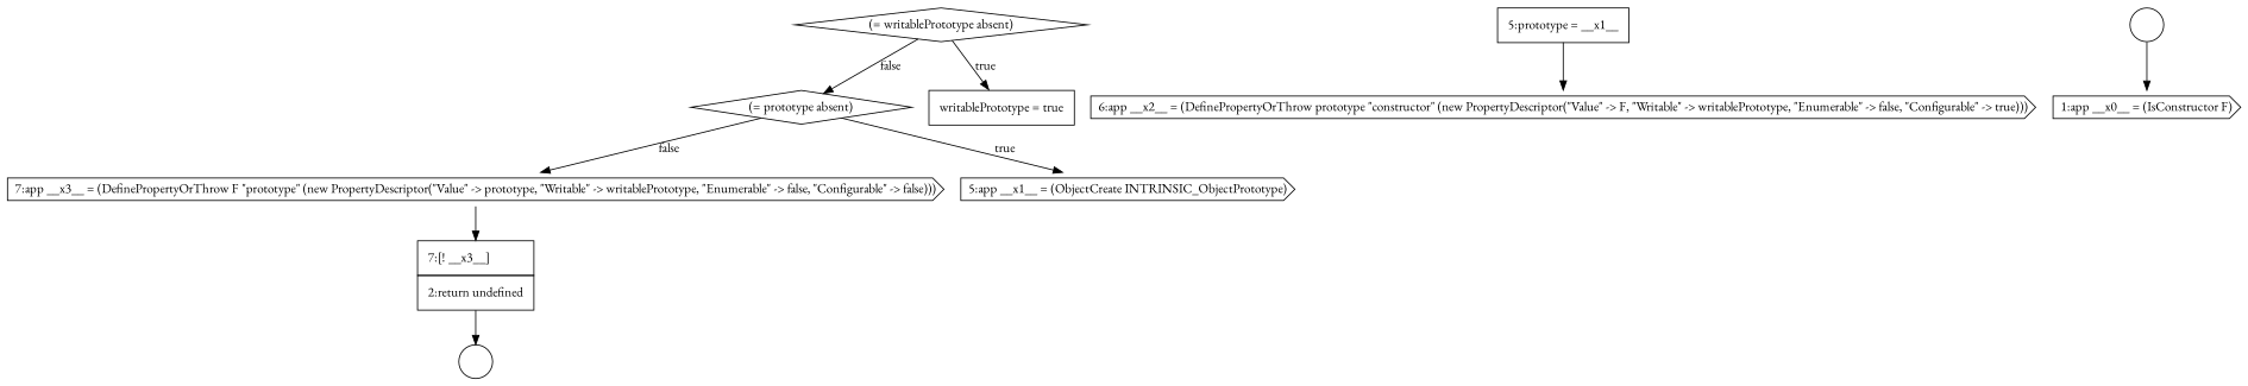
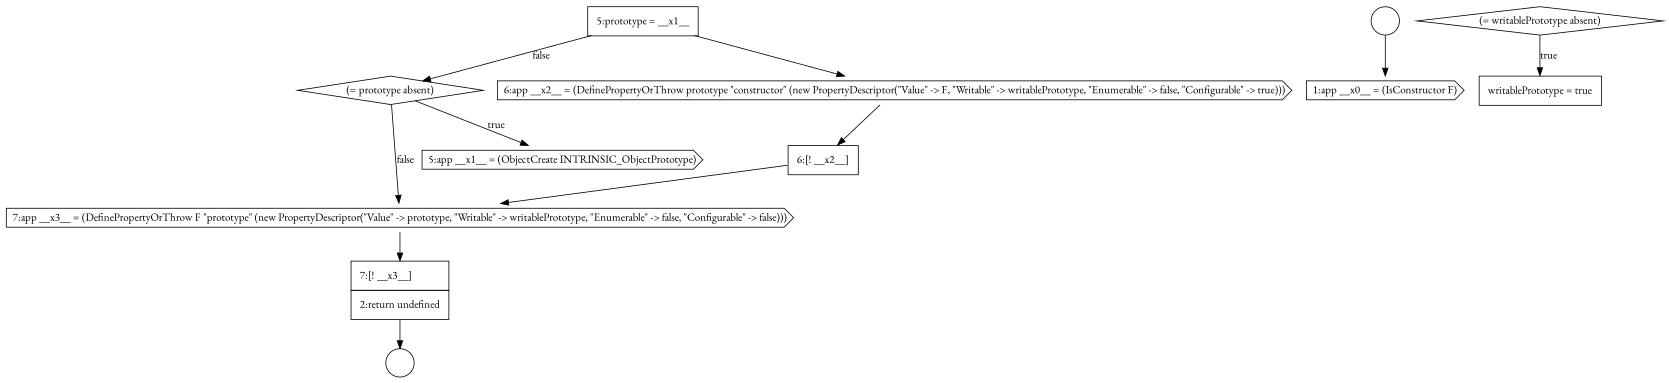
  digraph {
    fontname="EB Garamond"
    node [color=black fillcolor=white fontname="EB Garamond" shape=cds style=filled]
    edge [color=black fontname="EB Garamond"]
    n1 [label=<<font color="black">(= prototype absent)</font>> shape=diamond]
    n2 [label=<<font color="black">7:app __x3__ = (DefinePropertyOrThrow F &quot;prototype&quot; (new PropertyDescriptor(&quot;Value&quot; -&gt; prototype, &quot;Writable&quot; -&gt; writablePrototype, &quot;Enumerable&quot; -&gt; false, &quot;Configurable&quot; -&gt; false)))</font>>]
    n3 [label=<<font color="black">5:app __x1__ = (ObjectCreate INTRINSIC_ObjectPrototype)</font>>]
    n4 [label=<<font color="black">     <table border="0" cellborder="1" cellspacing="0" cellpadding="10">       <tr><td align="left">7:[! __x3__]</td></tr>       <tr><td align="left">2:return undefined</td></tr>     </table>   </font>> margin=0 shape=none]
    n5 [label=" " shape=circle]
    n6 [label=<<font color="black">     <table border="0" cellborder="1" cellspacing="0" cellpadding="10">       <tr><td align="left">5:prototype = __x1__</td></tr>     </table>   </font>> margin=0 shape=none]
    n7 [label=<<font color="black">6:app __x2__ = (DefinePropertyOrThrow prototype &quot;constructor&quot; (new PropertyDescriptor(&quot;Value&quot; -&gt; F, &quot;Writable&quot; -&gt; writablePrototype, &quot;Enumerable&quot; -&gt; false, &quot;Configurable&quot; -&gt; true)))</font>>]
    n8 [label=<<font color="black">1:app __x0__ = (IsConstructor F)</font>>]
+   n9 [label=<<font color="black">     <table border="0" cellborder="1" cellspacing="0" cellpadding="10">       <tr><td align="left">6:[! __x2__]</td></tr>     </table>   </font>> margin=0 shape=none]
    n10 [label=" " shape=circle]
    n11 [label=<<font color="black">(= writablePrototype absent)</font>> shape=diamond]
    n12 [label=<<font color="black">     <table border="0" cellborder="1" cellspacing="0" cellpadding="10">       <tr><td align="left">writablePrototype = true</td></tr>     </table>   </font>> margin=0 shape=none]
    n1 -> n2 [label=<<font color="black">false</font>>]
    n1 -> n3 [label=<<font color="black">true</font>>]
    n2 -> n4
    n4 -> n5
    n6 -> n7
+   n7 -> n9
+   n9 -> n2
    n10 -> n8
-   n11 -> n1 [label=<<font color="black">false</font>>]
+   n6 -> n1 [label=<<font color="black">false</font>>]
    n11 -> n12 [label=<<font color="black">true</font>>]
  }
